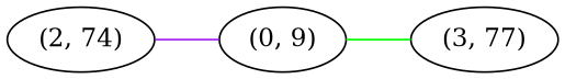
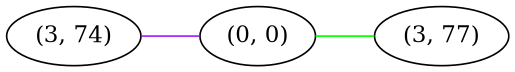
  graph {
    rankdir=LR
-   "(3, 74)" [label="(2, 74)"]
-   "(0, 0)" [label="(0, 9)"]
+   "(3, 74)"
+   "(0, 0)"
    "(3, 77)"
    "(3, 74)" -- "(0, 0)" [color=purple weight=4]
    "(0, 0)" -- "(3, 77)" [color=green weight=2]
  }
